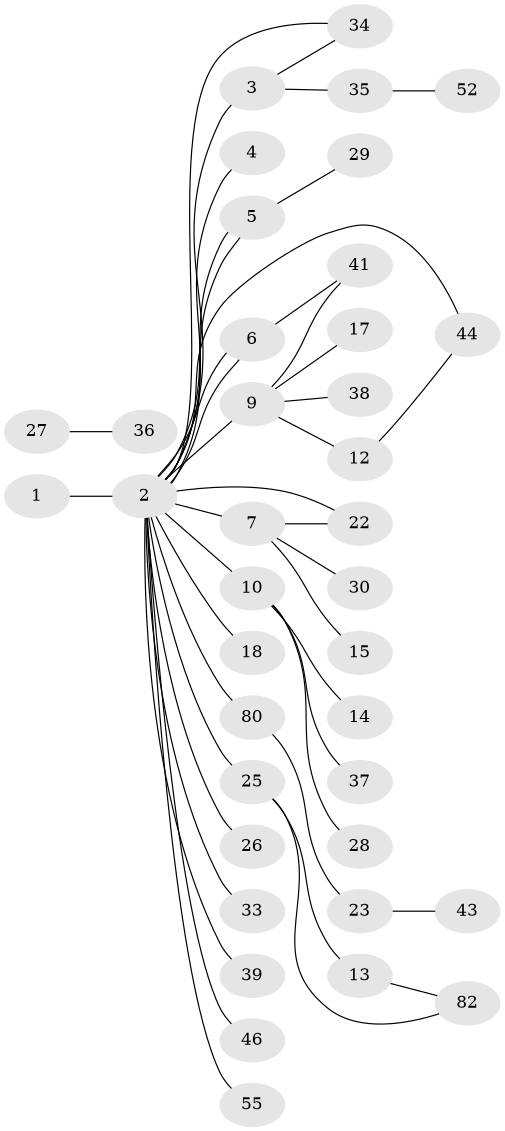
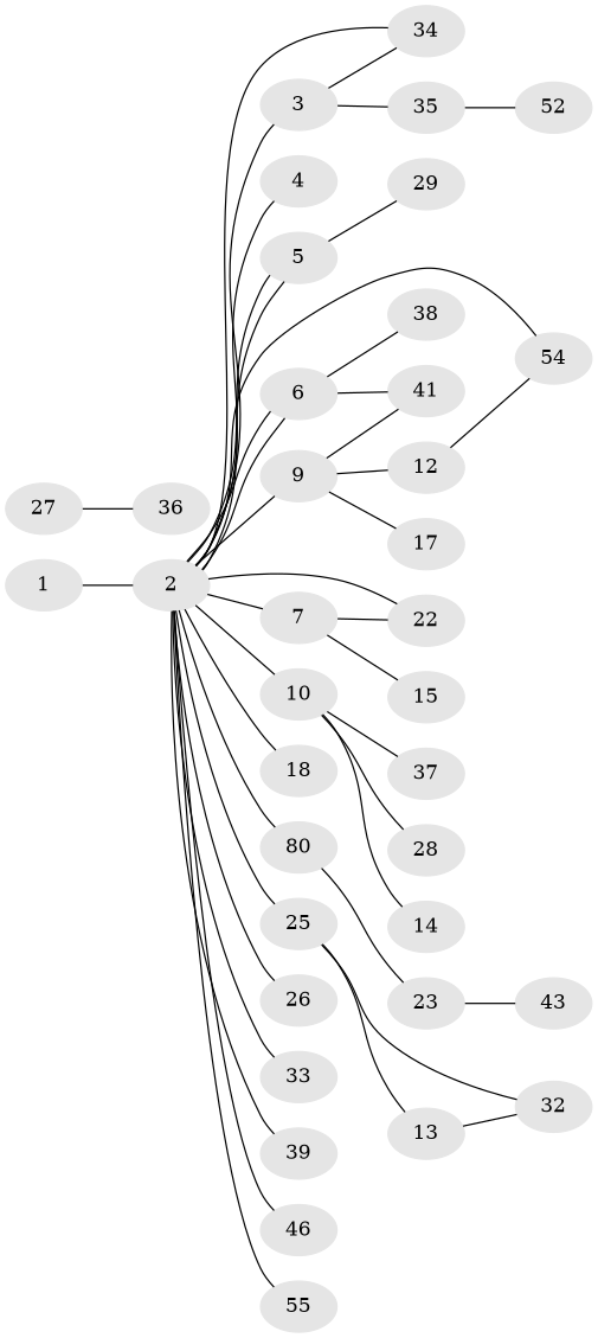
  graph {
    rankdir=LR
    node [color=gray90 style=filled]
    2 [super="+19"]
    3 [super="+11"]
    4
    5 [super="+40"]
    6 [super="+8"]
    7 [super="+45"]
    9 [super="+56"]
    10 [super="+21"]
    18
    n10 [label=80]
    22
    25
    26
    33
    34 [super="+50"]
    39
-   44 [super="+53"]
+   44 [super="+53" label=54]
    46
    55
    1
    35 [super="+47"]
    29
    41 [super="+54"]
    15
-   30
    12 [super="+24"]
    17
    38
    28
    14
    37 [super="+49"]
    23 [super="+51"]
    43
    13 [super="+16"]
-   32 [super="+42" label=82]
+   32 [super="+42"]
    52
    27
    36
    2 -- 3
    2 -- 4
    2 -- 5
    2 -- 5
    2 -- 6
    2 -- 6
    2 -- 7
    2 -- 9
    2 -- 10
    2 -- 18
    2 -- n10
    2 -- 22
    2 -- 25
    2 -- 26
    2 -- 33
    2 -- 34
    2 -- 39
    2 -- 44
    2 -- 46
    2 -- 55
    3 -- 34
    3 -- 35
    5 -- 29
    6 -- 41
    7 -- 22
    7 -- 15
-   7 -- 30
    9 -- 41
    9 -- 12
    9 -- 17
-   9 -- 38
+   6 -- 38
    10 -- 28
    10 -- 14
    10 -- 37
    n10 -- 23
    25 -- 13
    25 -- 32
    1 -- 2
    35 -- 52
    12 -- 44
    23 -- 43
    13 -- 32
    27 -- 36
  }
